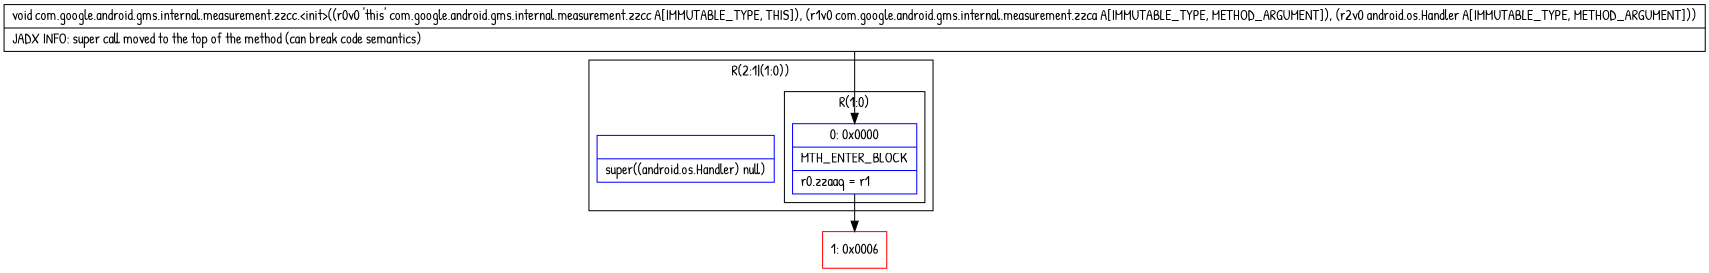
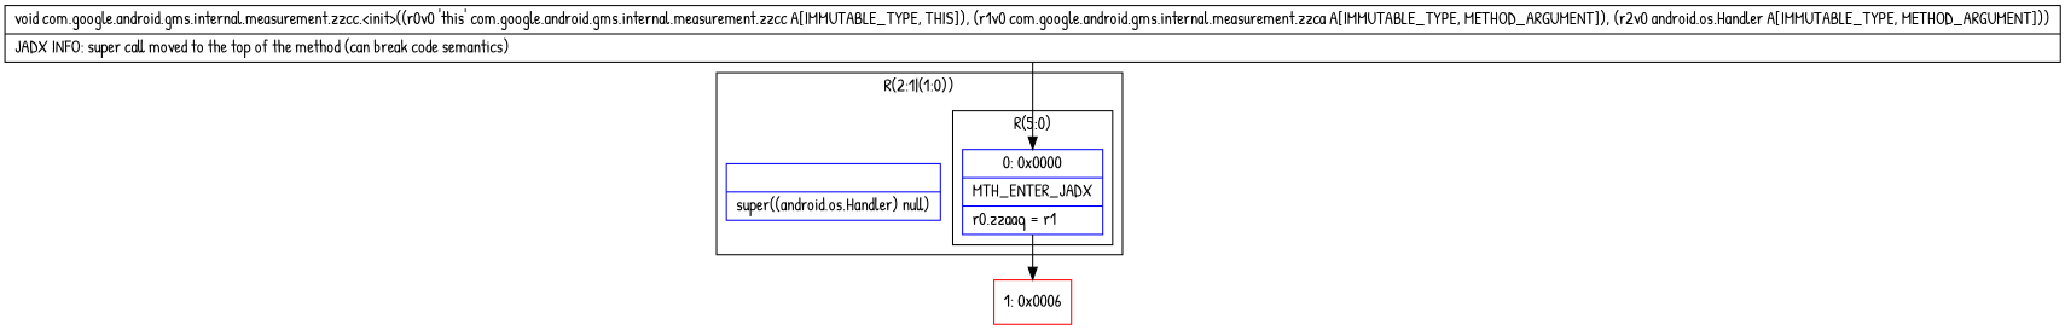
  digraph {
    fontname="Patrick Hand"
    node [color=blue shape=record fontname="Patrick Hand"]
    edge [fontname="Patrick Hand"]
-   n1 [label="{0\:\ 0x0000|MTH_ENTER_BLOCK\l|r0.zzaaq = r1\l}"]
+   n1 [label="{0\:\ 0x0000|MTH_ENTER_JADX\l|r0.zzaaq = r1\l}"]
    n2 [label="{|super((android.os.Handler) null)\l}"]
    n3 [color=red label="{1\:\ 0x0006}"]
    n4 [label="{void com.google.android.gms.internal.measurement.zzcc.\<init\>((r0v0 'this' com.google.android.gms.internal.measurement.zzcc A[IMMUTABLE_TYPE, THIS]), (r1v0 com.google.android.gms.internal.measurement.zzca A[IMMUTABLE_TYPE, METHOD_ARGUMENT]), (r2v0 android.os.Handler A[IMMUTABLE_TYPE, METHOD_ARGUMENT]))  | JADX INFO: super call moved to the top of the method (can break code semantics)\l}" color=""]
    subgraph cluster_1 {
      label="R(2:1|(1:0))"
      n2
      subgraph cluster_2 {
-       label="R(1:0)"
+       label="R(5:0)"
        n1
      }
    }
    n1 -> n3
    n4 -> n1
  }
